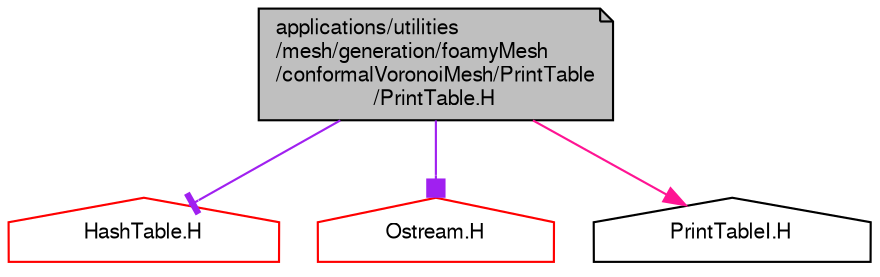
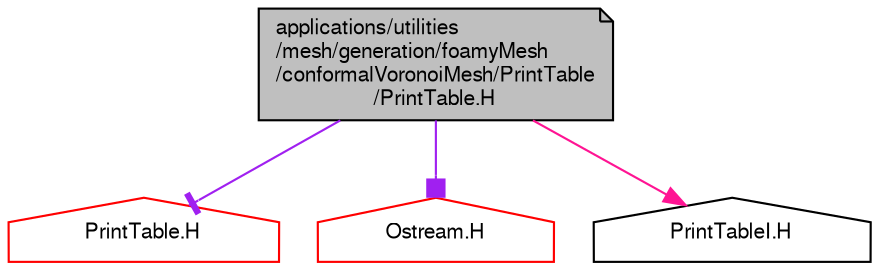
  digraph {
    node [color=black fontname=FreeSans fontsize=10 shape=house]
    edge [color=purple fontname=FreeSans fontsize=10 labelfontname=FreeSans labelfontsize=10 style=solid]
    n1 [fillcolor=grey75 fontcolor=black height=0.2 label="applications/utilities\l/mesh/generation/foamyMesh\l/conformalVoronoiMesh/PrintTable\l/PrintTable.H" shape=note style=filled width=0.4]
-   n2 [color=red height=0.2 label="HashTable.H" width=0.4]
+   n2 [color=red height=0.2 label="PrintTable.H" width=0.4]
    n3 [color=red height=0.2 label="Ostream.H" width=0.4]
    n4 [height=0.2 label="PrintTableI.H" width=0.4]
    n1 -> n2 [arrowhead=tee]
    n1 -> n3 [arrowhead=box]
    n1 -> n4 [color=deeppink arrowhead=normal]
  }
